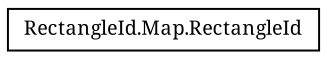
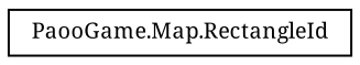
  digraph {
    rankdir=LR
    fontname="Noto Serif"
-   n1 [color=black fillcolor=white fontname="Noto Serif" fontsize=10 height=0.2 label="RectangleId.Map.RectangleId" shape=record style=filled width=0.4]
+   n1 [color=black fillcolor=white fontname="Noto Serif" fontsize=10 height=0.2 label="PaooGame.Map.RectangleId" shape=record style=filled width=0.4]
  }
